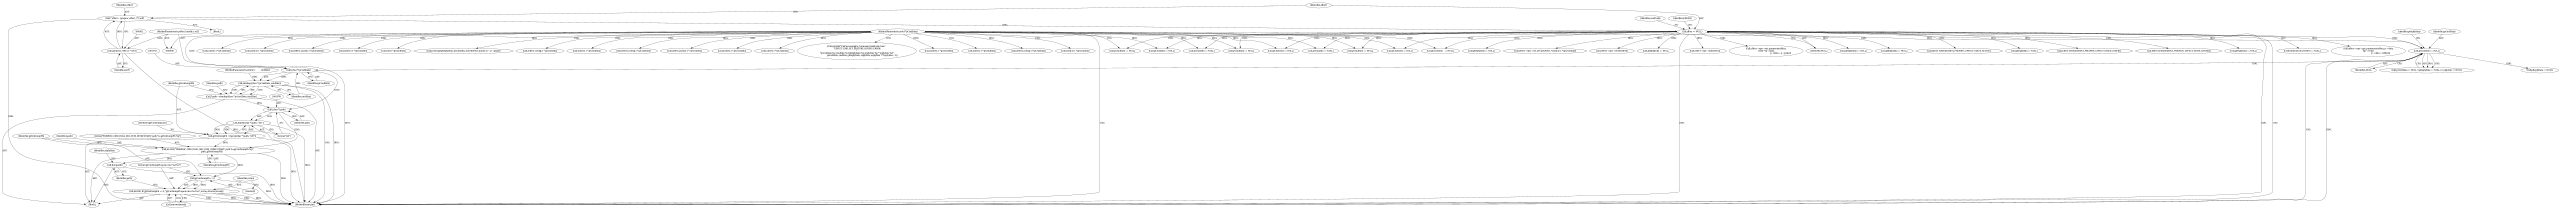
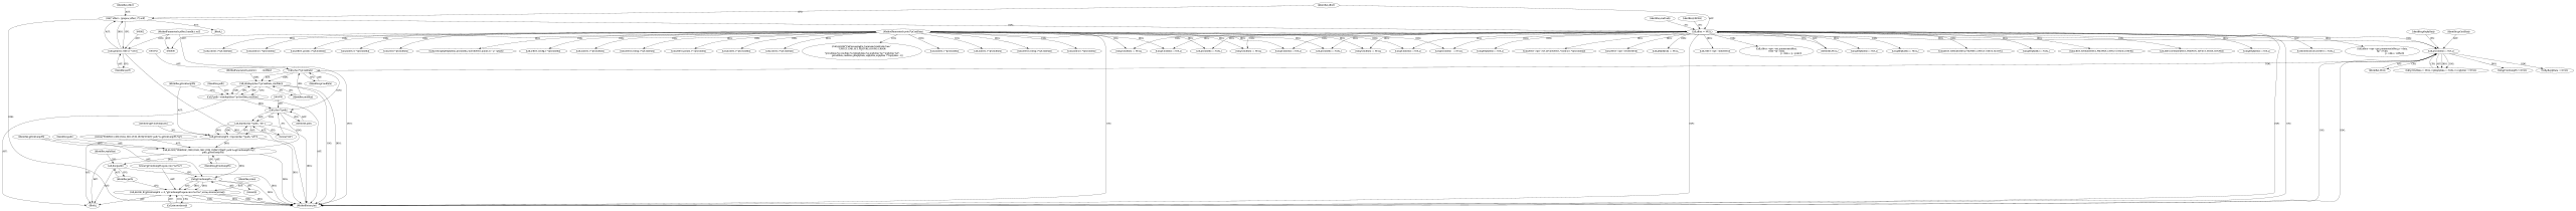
  digraph {
    fontname=Merriweather
    node [fontname=Merriweather]
    edge [fontname=Merriweather]
    n1 [label="(Call,(char *)pCmdData)"]
    n2 [label="(Call,strndup((char *)pCmdData, cmdSize))"]
    n3 [label="(Identifier,pCmdData)"]
    n4 [label="(Call,(char *)path)"]
    n5 [label="(MethodReturn,int)"]
    n6 [label="(Call,*path = strndup((char *)pCmdData, cmdSize))"]
    n7 [label="(Identifier,cmdSize)"]
    n8 [label="(Call,pCmdData == NULL)"]
    n9 [label="(Identifier,NULL)"]
    n10 [label="(Call,pCmdData == NULL|| pReplyData == NULL || replySize == NULL)"]
+   n11 [label="(Call,gPcmDumpFh != NULL)"]
    n12 [label="(Call,pReplyData == NULL)"]
    n13 [label="(MethodParameterIn,void *pCmdData)"]
    n14 [label="(Call,(effect_param_t *)pCmdData)"]
    n15 [label="(Call,(uint32_t *)pCmdData)"]
    n16 [label="(Call,(bool *)pCmdData)"]
    n17 [label="(Call,memcpy(pReplyData, pCmdData, sizeof(effect_param_t) + p->psize))"]
    n18 [label="(Call,pCmdData == NULL)"]
    n19 [label="(Call,(effect_config_t *)pCmdData)"]
    n20 [label="(Call,pCmdData == NULL)"]
    n21 [label="(Call,(uint32_t *)pCmdData)"]
    n22 [label="(Call,(effect_config_t *)pCmdData)"]
    n23 [label="(Call,(effect_param_t *) pCmdData)"]
    n24 [label="(Call,pCmdData == NULL)"]
    n25 [label="(Call,(uint32_t *)pCmdData)"]
    n26 [label="(Call,pCmdData == NULL)"]
    n27 [label="(Call,(uint32_t *)pCmdData)"]
    n28 [label="(Call,ALOGE(\"PreProcessingFx_Command cmdCode Case: \"\n \"EFFECT_CMD_SET_FEATURE_CONFIG: ERROR\n\"\n \"pCmdData %p cmdSize %d pReplyData %p replySize %p *replySize %d\",\n                        pCmdData, cmdSize, pReplyData, replySize, replySize ? *replySize : -1))"]
    n29 [label="(Call,pCmdData == NULL)"]
    n30 [label="(Call,pCmdData == NULL)"]
    n31 [label="(Call,pCmdData == NULL)"]
    n32 [label="(Call,(uint32_t *)pCmdData)"]
    n33 [label="(Call,(uint32_t *)pCmdData)"]
    n34 [label="(Call,(effect_config_t *)pCmdData)"]
    n35 [label="(Call,pCmdData == NULL)"]
    n36 [label="(Call,(uint32_t *)pCmdData)"]
    n37 [label="(Call,(uint32_t *)pCmdData)"]
    n38 [label="(Call,pCmdData    == NULL)"]
    n39 [label="(Call,(uint32_t *)pCmdData)"]
    1000100
    n41 [label="(Call,effect == NULL)"]
    n42 [label="(ControlStructure,if (effect == NULL))"]
    n43 [label="(Call,effect->ops->get_parameter(effect, p->data,\n &p->vsize,\n                                                       p->data + voffset))"]
    n44 [label="(Call,pReplyData == NULL)"]
    n45 [label="(Call,effect->ops->set_device(effect, *(uint32_t *)pCmdData))"]
    n46 [label="(Call,effect->ops->reset(effect))"]
    n47 [label="(Call,pReplyData == NULL)"]
    n48 [label="(Call,effect->ops->init(effect))"]
    n49 [label="(Call,effect->ops->set_parameter(effect,\n (void *)p->data,\n                                                                p->data + p->psize))"]
    n50 [label="(Identifier,NULL)"]
    n51 [label="(Call,pReplyData == NULL)"]
    n52 [label="(Call,pReplyData == NULL)"]
    n53 [label="(Call,Effect_SetState(effect, PREPROC_EFFECT_STATE_ACTIVE))"]
    n54 [label="(Call,pReplyData == NULL)"]
    n55 [label="(Call,Effect_SetState(effect, PREPROC_EFFECT_STATE_CONFIG))"]
    n56 [label="(Call,Effect_SetState(effect, PREPROC_EFFECT_STATE_CONFIG))"]
    n57 [label="(Call,pReplyData == NULL)"]
    n58 [label="(Call,* effect = (preproc_effect_t *) self)"]
    n59 [label="(Call,(preproc_effect_t *) self)"]
    n60 [label="(Block,)"]
    n61 [label="(Identifier,self)"]
    n62 [label="(MethodParameterIn,effect_handle_t  self)"]
    n63 [label="(Block,)"]
    n64 [label="(Call,fopen((char *)path, \"wb\"))"]
    n65 [label="(Call,ALOGV(\"PREPROC_CMD_DUAL_MIC_PCM_DUMP_START: path %s gPcmDumpFh %p\",\n                  path, gPcmDumpFh))"]
    n66 [label="(Identifier,path)"]
    n67 [label="(Call,gPcmDumpFh = fopen((char *)path, \"wb\"))"]
    n68 [label="(Literal,\"wb\")"]
    n69 [label="(Call,gPcmDumpFh <= 0)"]
    n70 [label="(Call,free(path))"]
    n71 [label="(Identifier,gPcmDumpFh)"]
    n72 [label="(Call,ALOGE_IF(gPcmDumpFh <= 0, \"gPcmDumpFh open error %d %s\", errno, strerror(errno)))"]
    n73 [label="(Literal,0)"]
    n74 [label="(Identifier,path)"]
    n75 [label="(Call,strerror(errno))"]
    n76 [label="(Identifier,cmdCode)"]
    n77 [label="(Identifier,gPcmDumpFh)"]
    n78 [label="(Identifier,gPcmDumpFh)"]
    n79 [label="(Identifier,effect)"]
    n80 [label="(Identifier,EINVAL)"]
    n81 [label="(Identifier,pReplyData)"]
    n82 [label="(Identifier,path)"]
    n83 [label="(Identifier,pCmdData)"]
    n84 [label="(MethodParameterIn,uint32_t            cmdSize)"]
    n85 [label="(Literal,\"gPcmDumpFh open error %d %s\")"]
    n86 [label="(Identifier,errno)"]
    n87 [label="(Identifier,effect)"]
    n88 [label="(Literal,\"PREPROC_CMD_DUAL_MIC_PCM_DUMP_START: path %s gPcmDumpFh %p\")"]
    n89 [label="(Identifier,replySize)"]
    n90 [label="(Identifier,path)"]
    n91 [label="(Identifier,gPcmDumpLock)"]
    1000752
    1000112
    1000759
    n1 -> n2 [label="AST: "]
    n1 -> n2 [label="DDG: "]
    n1 -> n3 [label="CFG: "]
    n1 -> n4 [label="DDG: "]
    n2 -> n5 [label="DDG: "]
    n2 -> n5 [label="DDG: "]
    n2 -> n6 [label="AST: "]
    n2 -> n6 [label="DDG: "]
    n2 -> n6 [label="DDG: "]
    n2 -> n7 [label="CFG: "]
    n3 -> n1 [label="AST: "]
    n4 -> n64 [label="AST: "]
    n4 -> n64 [label="DDG: "]
    n4 -> n65 [label="DDG: "]
    n4 -> n66 [label="CFG: "]
    n6 -> n2 [label="CFG: "]
    n6 -> n4 [label="DDG: "]
    n6 -> n5 [label="AST: "]
    n6 -> n63 [label="AST: "]
    n7 -> n1 [label="CFG: "]
    n7 -> n2 [label="CFG: "]
    n8 -> n1 [label="DDG: "]
    n8 -> n5 [label="DDG: "]
    n8 -> n5 [label="DDG: "]
    n8 -> n9 [label="CFG: "]
    n8 -> n10 [label="AST: "]
    n8 -> n10 [label="DDG: "]
    n8 -> n10 [label="DDG: "]
+   n8 -> n11 [label="DDG: "]
    n8 -> n12 [label="DDG: "]
    n9 -> n8 [label="AST: "]
    n10 -> n8 [label="CFG: "]
-   n13 -> n1 [label="DDG: "]
    n13 -> n5 [label="DDG: "]
    n13 -> n8 [label="DDG: "]
    n13 -> n14 [label="DDG: "]
    n13 -> n15 [label="DDG: "]
    n13 -> n16 [label="DDG: "]
    n13 -> n17 [label="DDG: "]
    n13 -> n18 [label="DDG: "]
    n13 -> n19 [label="DDG: "]
    n13 -> n20 [label="DDG: "]
    n13 -> n21 [label="DDG: "]
    n13 -> n22 [label="DDG: "]
    n13 -> n23 [label="DDG: "]
    n13 -> n24 [label="DDG: "]
    n13 -> n25 [label="DDG: "]
    n13 -> n26 [label="DDG: "]
    n13 -> n27 [label="DDG: "]
    n13 -> n28 [label="DDG: "]
    n13 -> n29 [label="DDG: "]
    n13 -> n30 [label="DDG: "]
    n13 -> n31 [label="DDG: "]
    n13 -> n32 [label="DDG: "]
    n13 -> n33 [label="DDG: "]
    n13 -> n34 [label="DDG: "]
    n13 -> n35 [label="DDG: "]
    n13 -> n36 [label="DDG: "]
    n13 -> n37 [label="DDG: "]
    n13 -> n38 [label="DDG: "]
    n13 -> n39 [label="DDG: "]
    n13 -> 1000100 [label="AST: "]
    n41 -> n5 [label="DDG: "]
    n41 -> n5 [label="DDG: "]
    n41 -> n5 [label="DDG: "]
    n41 -> n8 [label="DDG: "]
    n41 -> n18 [label="DDG: "]
    n41 -> n20 [label="DDG: "]
    n41 -> n24 [label="DDG: "]
    n41 -> n26 [label="DDG: "]
    n41 -> n29 [label="DDG: "]
    n41 -> n30 [label="DDG: "]
    n41 -> n31 [label="DDG: "]
    n41 -> n35 [label="DDG: "]
    n41 -> n38 [label="DDG: "]
    n41 -> n42 [label="AST: "]
    n41 -> n43 [label="DDG: "]
    n41 -> n44 [label="DDG: "]
    n41 -> n45 [label="DDG: "]
    n41 -> n46 [label="DDG: "]
    n41 -> n47 [label="DDG: "]
    n41 -> n48 [label="DDG: "]
    n41 -> n49 [label="DDG: "]
    n41 -> n50 [label="CFG: "]
    n41 -> n51 [label="DDG: "]
    n41 -> n52 [label="DDG: "]
    n41 -> n53 [label="DDG: "]
    n41 -> n54 [label="DDG: "]
    n41 -> n55 [label="DDG: "]
    n41 -> n56 [label="DDG: "]
    n41 -> n57 [label="DDG: "]
    n50 -> n41 [label="AST: "]
    n58 -> n5 [label="DDG: "]
    n58 -> n41 [label="DDG: "]
    n58 -> n59 [label="CFG: "]
    n58 -> n60 [label="AST: "]
    n59 -> n5 [label="DDG: "]
    n59 -> n58 [label="AST: "]
    n59 -> n58 [label="DDG: "]
    n59 -> n61 [label="CFG: "]
    n61 -> n59 [label="AST: "]
    n62 -> n5 [label="DDG: "]
    n62 -> 1000100 [label="AST: "]
    n62 -> n59 [label="DDG: "]
    n64 -> n5 [label="DDG: "]
    n64 -> n67 [label="AST: "]
    n64 -> n67 [label="DDG: "]
    n64 -> n67 [label="DDG: "]
    n64 -> n68 [label="CFG: "]
    n65 -> n5 [label="DDG: "]
    n65 -> n63 [label="AST: "]
    n65 -> n69 [label="DDG: "]
    n65 -> n70 [label="DDG: "]
    n65 -> n71 [label="CFG: "]
    n66 -> n4 [label="AST: "]
    n67 -> n5 [label="DDG: "]
    n67 -> n63 [label="AST: "]
    n67 -> n64 [label="CFG: "]
    n67 -> n65 [label="DDG: "]
    n68 -> n4 [label="CFG: "]
    n68 -> n64 [label="AST: "]
    n69 -> n5 [label="DDG: "]
    n69 -> n72 [label="AST: "]
    n69 -> n72 [label="DDG: "]
    n69 -> n72 [label="DDG: "]
-   n86 -> n73 [label="CFG: "]
+   n69 -> n73 [label="CFG: "]
    n70 -> n5 [label="DDG: "]
    n70 -> n63 [label="AST: "]
    n70 -> n74 [label="CFG: "]
    n71 -> n65 [label="AST: "]
    n72 -> n5 [label="DDG: "]
    n72 -> n5 [label="DDG: "]
    n72 -> n5 [label="DDG: "]
    n72 -> n5 [label="DDG: "]
    n72 -> n63 [label="AST: "]
    n72 -> n75 [label="CFG: "]
    n73 -> n69 [label="AST: "]
    n74 -> n70 [label="AST: "]
    n74 -> n72 [label="CFG: "]
    n75 -> n72 [label="AST: "]
    n75 -> n72 [label="DDG: "]
    n76 -> n41 [label="CFG: "]
    n77 -> n6 [label="CFG: "]
    n77 -> n67 [label="AST: "]
    n78 -> n65 [label="CFG: "]
    n78 -> n69 [label="AST: "]
    n79 -> n41 [label="AST: "]
    n79 -> n58 [label="CFG: "]
    n80 -> n41 [label="CFG: "]
    n81 -> n8 [label="CFG: "]
    n82 -> n65 [label="AST: "]
    n83 -> n8 [label="AST: "]
    n84 -> n2 [label="DDG: "]
    n85 -> n69 [label="CFG: "]
    n85 -> n72 [label="AST: "]
    n86 -> n72 [label="AST: "]
    n87 -> n58 [label="AST: "]
    n88 -> n65 [label="AST: "]
    n89 -> n70 [label="CFG: "]
    n90 -> n6 [label="AST: "]
    n91 -> n67 [label="CFG: "]
    1000752 -> n1 [label="AST: "]
    1000112 -> n59 [label="AST: "]
    1000759 -> n4 [label="AST: "]
  }
